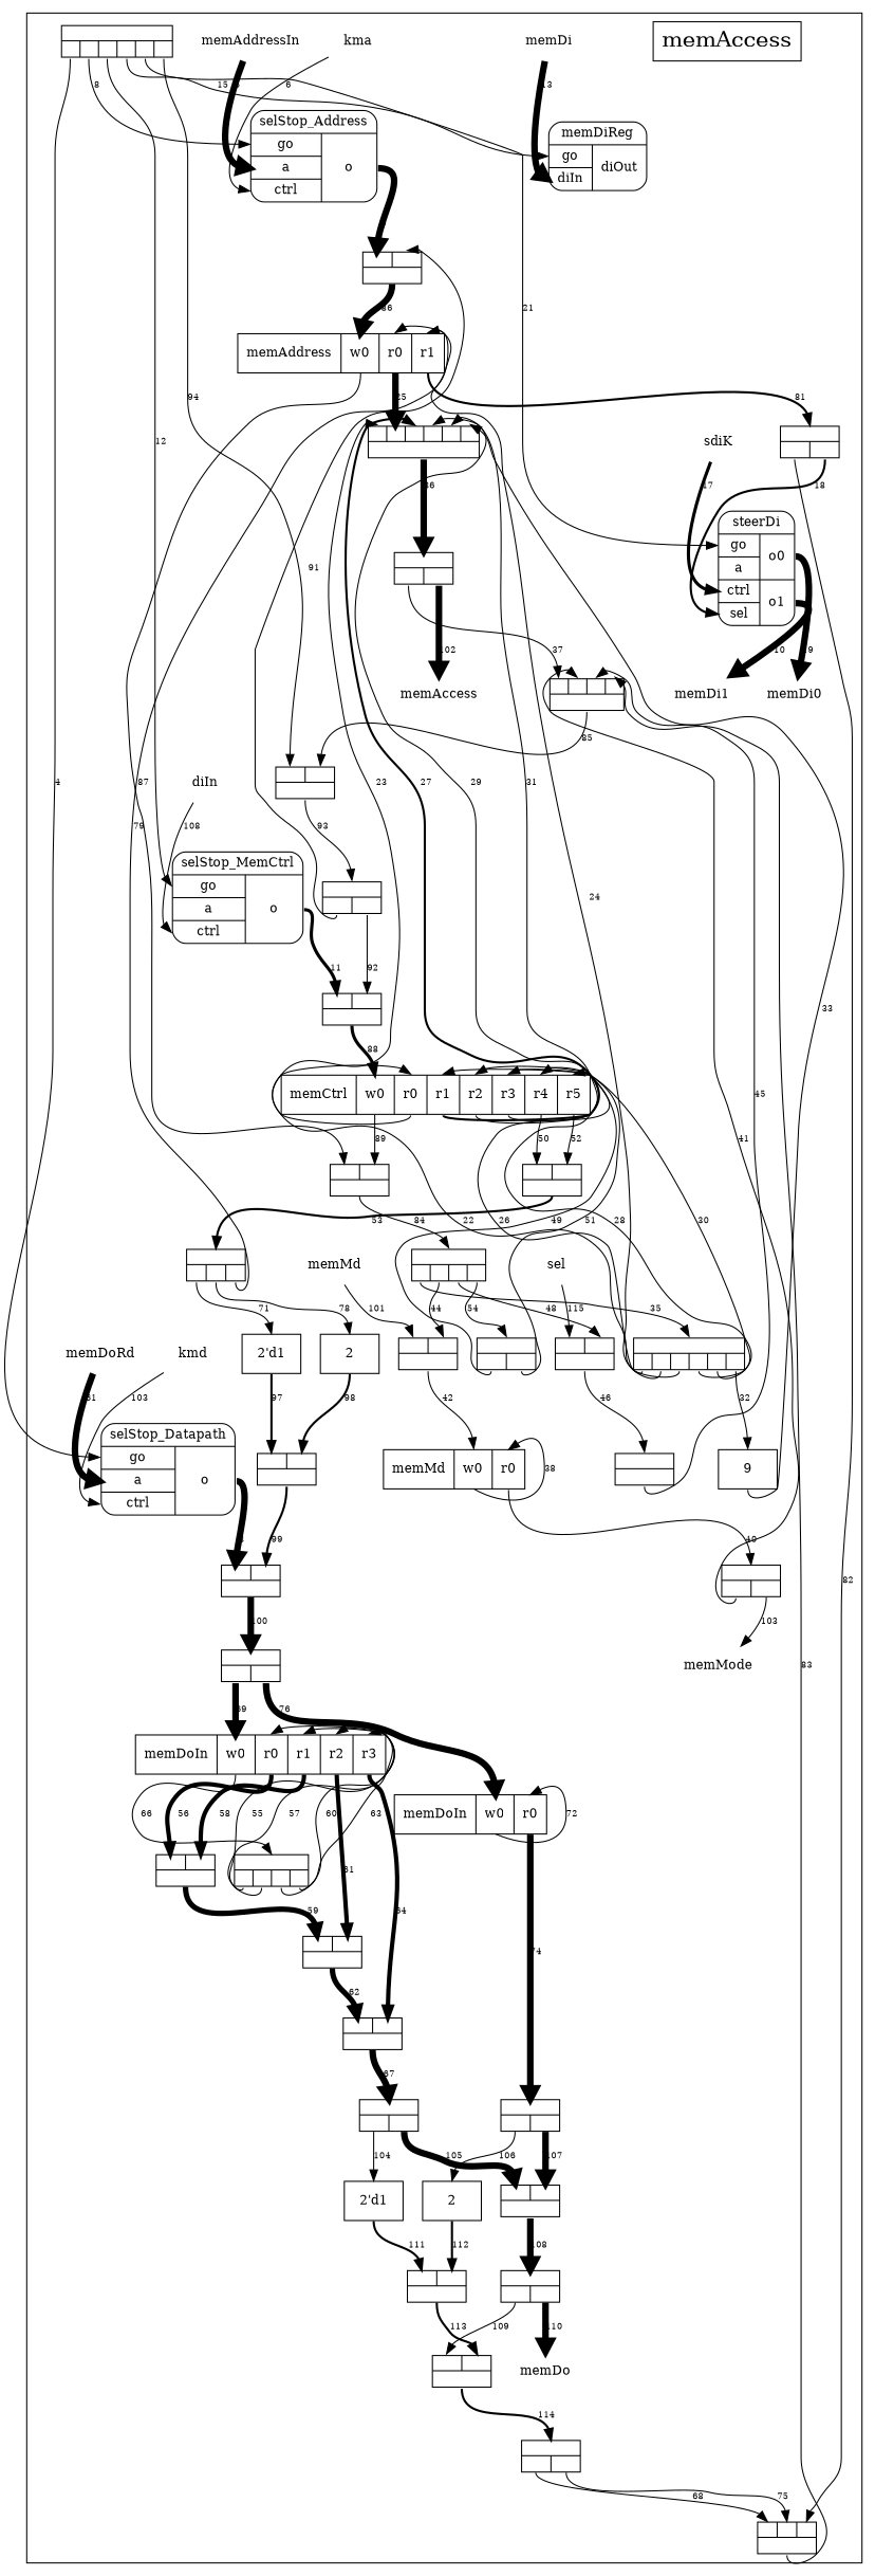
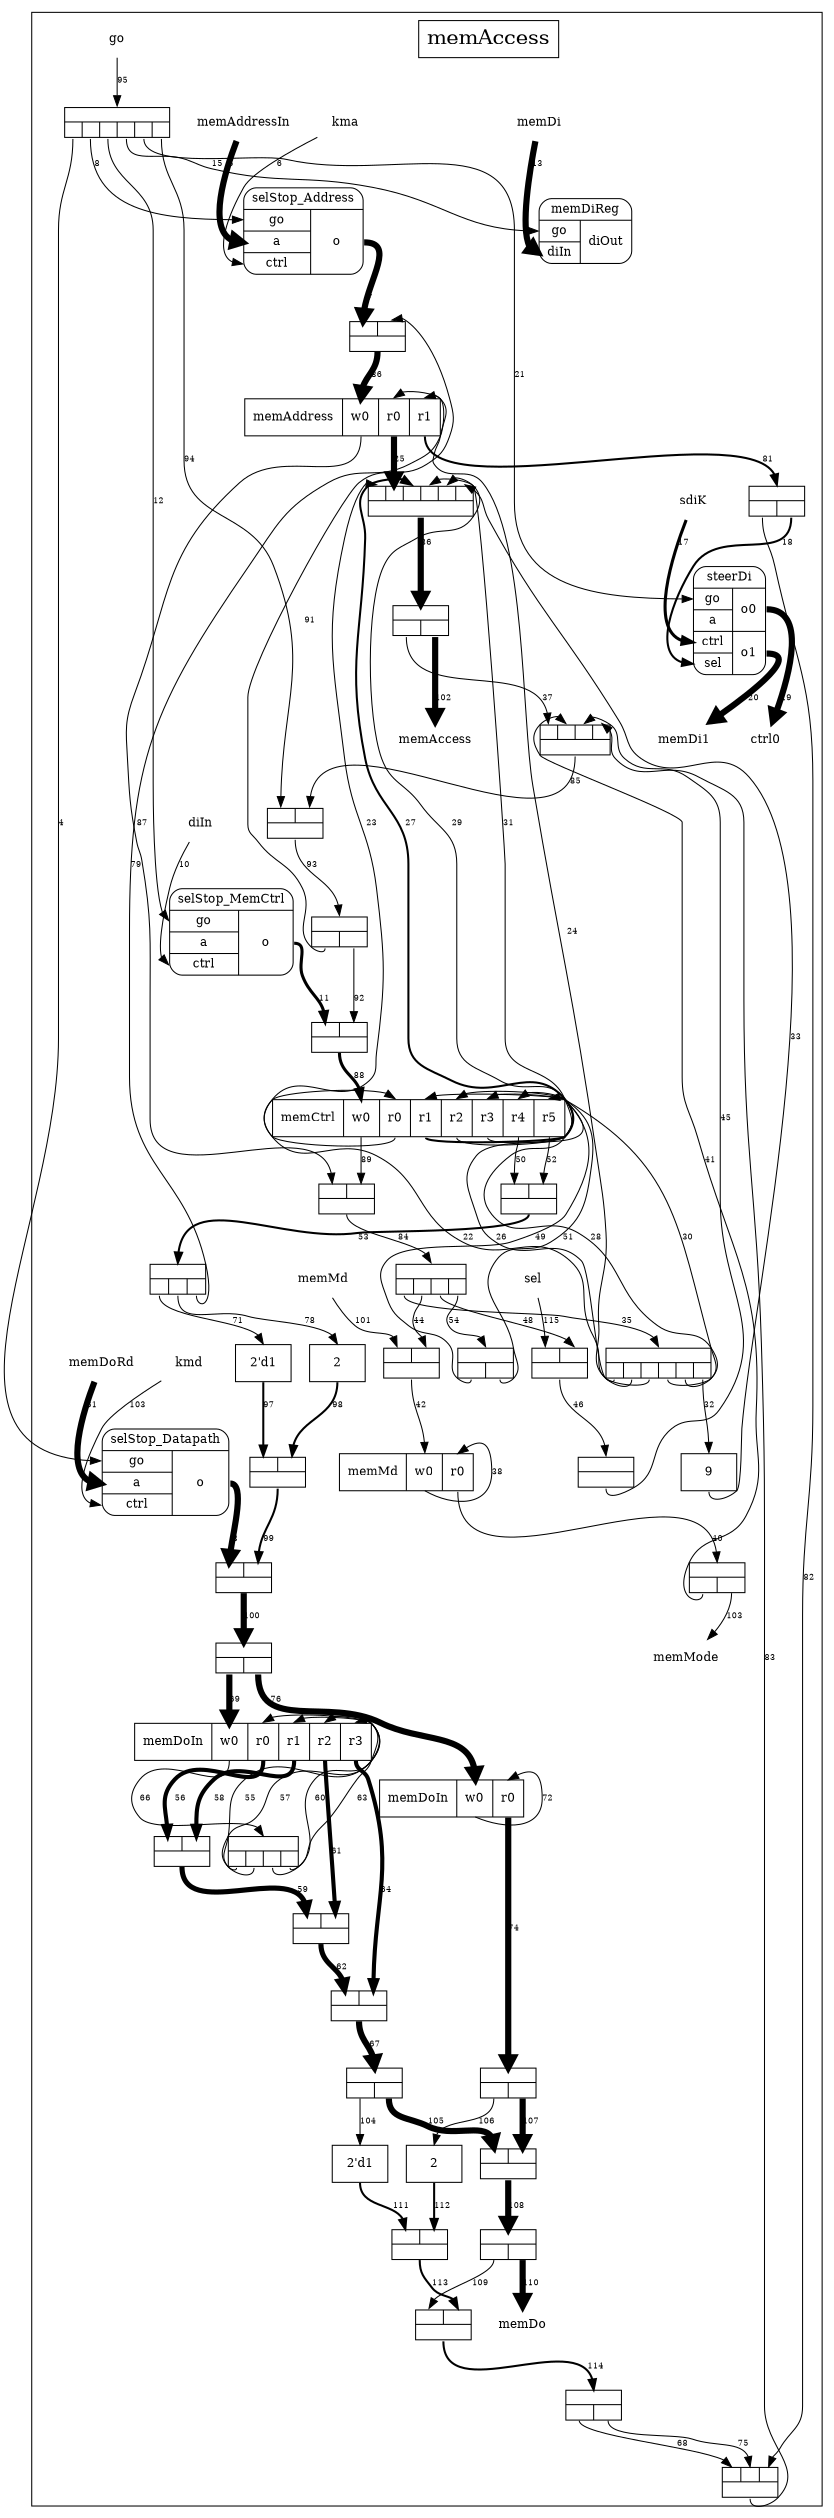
  digraph {
    fontname="DejaVu Serif"
    node [fontname="DejaVu Serif" fontsize=2 shape=record nojustify=true]
    edge [arrowhead=normal fontname="DejaVu Serif" fontsize=8 headport="i0:n" labelfontname=Helvetica labelfontsize=8 penwidth=1 tailport="o:s" weight=1]
    n1 [fontsize=20 label=memAccess shape=box nojustify=""]
+   n2 [fontsize=12 label=go portref=0 shape=none style=bold nojustify=""]
    n3 [compref=38 height=0.4 label="{{<i>}|{<o0>|<o1>|<o2>|<o3>|<o4>|<o5>}}"]
    n4 [fontsize=12 label=memAddressIn portref=1 shape=none style=bold nojustify=""]
    n5 [compref=2 fontsize=12 label="{selStop_Address|{{<go>go|<a>a|<ctrl>ctrl}|{<o>o}}}" shape=Mrecord]
    n6 [compref=3 fontsize=12 label="{selStop_MemCtrl|{{<go>go|<a>a|<ctrl>ctrl}|{<o>o}}}" shape=Mrecord]
    n7 [fontsize=12 label=memDoRd portref=3 shape=none style=bold nojustify=""]
    n8 [compref=1 fontsize=12 label="{selStop_Datapath|{{<go>go|<a>a|<ctrl>ctrl}|{<o>o}}}" shape=Mrecord]
    n9 [fontsize=12 label=memMd portref=4 shape=none style=bold nojustify=""]
    n10 [compref=49 height=0.4 label="{{<i0>|<i1>}|{<o>}}"]
-   n11 [fontsize=12 label=memDi0 portref=5 shape=none style=bold nojustify=""]
+   n11 [fontsize=12 label=ctrl0 portref=5 shape=none style=bold nojustify=""]
    n12 [fontsize=12 label=memDi1 portref=6 shape=none style=bold nojustify=""]
    n13 [fontsize=12 label=sdiK portref=7 shape=none style=bold nojustify=""]
    n14 [compref=5 fontsize=12 label="{steerDi|{{<go>go|<a>a|<ctrl>ctrl|<sel>sel}|{<o0>o0|<o1>o1}}}" shape=Mrecord]
    n15 [fontsize=12 label=kma portref=8 shape=none style=bold nojustify=""]
    n16 [fontsize=12 label=diIn portref=9 shape=none style=bold nojustify=""]
    n17 [fontsize=12 label=kmd portref=10 shape=none style=bold nojustify=""]
    n18 [fontsize=12 label=memAccess portref=11 shape=none style=bold nojustify=""]
    n19 [fontsize=12 label=memMode portref=12 shape=none style=bold nojustify=""]
    n20 [fontsize=12 label=memDo portref=13 shape=none style=bold nojustify=""]
    n21 [fontsize=12 label=memDi portref=14 shape=none style=bold nojustify=""]
    n22 [compref=4 fontsize=12 label="{memDiReg|{{<go>go|<diIn>diIn}|{<diOut>diOut}}}" shape=Mrecord]
    n23 [fontsize=12 label=sel portref=15 shape=none style=bold nojustify=""]
    n24 [compref=61 height=0.4 label="{{<i0>|<i1>}|{<o>}}"]
    n25 [compref=44 height=0.4 label="{{<i0>|<i1>}|{<o>}}"]
    n26 [compref=48 height=0.4 label="{{<i0>|<i1>}|{<o>}}"]
    n27 [compref=47 height=0.4 label="{{<i0>|<i1>}|{<o>}}"]
    n28 [compref=6 fontsize=12 label=9]
    n29 [compref=7 height=0.4 label="{{<i0>|<i1>|<i2>|<i3>|<i4>|<i5>}|{<o>}}"]
    n30 [compref=50 height=0.4 label="{{<i>}|{<o0>|<o1>}}"]
    n31 [compref=8 height=0.4 label="{{<i>}|{<o0>|<o1>|<o2>|<o3>|<o4>|<o5>}}"]
    n32 [compref=32 fontsize=12 label="memAddress|<w0>w0|<r0>r0|<r1>r1" nojustify=""]
    n33 [compref=33 fontsize=12 label="memCtrl|<w0>w0|<r0>r0|<r1>r1|<r2>r2|<r3>r3|<r4>r4|<r5>r5" nojustify=""]
    n34 [compref=11 fontsize=12 label="memMd|<w0>w0|<r0>r0" nojustify=""]
    n35 [compref=51 height=0.4 label="{{<i>}|{<o0>|<o1>}}"]
    n36 [compref=13 height=0.4 label="{{<i>}|{<o0>}}"]
    n37 [compref=31 height=0.4 label="{{<i0>|<i1>|<i2>|<i3>}|{<o>}}"]
    n38 [compref=15 height=0.4 label="{{<i0>|<i1>}|{<o>}}"]
    n39 [compref=28 height=0.4 label="{{<i>}|{<o0>|<o1>|<o2>}}"]
    n40 [compref=16 height=0.4 label="{{<i>}|{<o0>|<o1>}}"]
    n41 [compref=17 height=0.4 label="{{<i0>|<i1>}|{<o>}}"]
    n42 [compref=18 height=0.4 label="{{<i0>|<i1>}|{<o>}}"]
    n43 [compref=19 height=0.4 label="{{<i0>|<i1>}|{<o>}}"]
    n44 [compref=52 height=0.4 label="{{<i>}|{<o0>|<o1>}}"]
    n45 [compref=20 height=0.4 label="{{<i>}|{<o0>|<o1>|<o2>|<o3>}}"]
    n46 [compref=22 fontsize=12 label="memDoIn|<w0>w0|<r0>r0|<r1>r1|<r2>r2|<r3>r3" nojustify=""]
    n47 [compref=25 fontsize=12 label="memDoIn|<w0>w0|<r0>r0" nojustify=""]
    n48 [compref=53 height=0.4 label="{{<i>}|{<o0>|<o1>}}"]
    n49 [compref=41 fontsize=12 label="2'd1"]
    n50 [compref=42 fontsize=12 label=2]
    n51 [compref=29 height=0.4 label="{{<i0>|<i1>|<i2>}|{<o>}}"]
    n52 [compref=30 height=0.4 label="{{<i>}|{<o0>|<o1>|<o2>|<o3>}}"]
    n53 [compref=37 height=0.4 label="{{<i0>|<i1>}|{<o>}}"]
    n54 [compref=34 height=0.4 label="{{<i0>|<i1>}|{<o>}}"]
    n55 [compref=39 height=0.4 label="{{<i>}|{<o0>|<o1>}}"]
    n56 [compref=35 height=0.4 label="{{<i>}|{<o0>|<o1>}}"]
    n57 [compref=43 height=0.4 label="{{<i0>|<i1>}|{<o>}}"]
    n58 [compref=45 height=0.4 label="{{<i>}|{<o0>|<o1>}}"]
    n59 [compref=54 height=0.4 label="{{<i0>|<i1>}|{<o>}}"]
    n60 [compref=56 fontsize=12 label="2'd1"]
    n61 [compref=57 fontsize=12 label=2]
    n62 [compref=55 height=0.4 label="{{<i>}|{<o0>|<o1>}}"]
    n63 [compref=59 height=0.4 label="{{<i0>|<i1>}|{<o>}}"]
    n64 [compref=58 height=0.4 label="{{<i0>|<i1>}|{<o>}}"]
    n65 [compref=60 height=0.4 label="{{<i>}|{<o0>|<o1>}}"]
    subgraph cluster_1 {
      n1
+     n2
      n3
      n4
      n5
      n6
      n7
      n8
      n9
      n10
      n11
      n12
      n13
      n14
      n15
      n16
      n17
      n18
      n19
      n20
      n21
      n22
      n23
      n24
      n25
      n26
      n27
      n28
      n29
      n30
      n31
      n32
      n33
      n34
      n35
      n36
      n37
      n38
      n39
      n40
      n41
      n42
      n43
      n44
      n45
      n46
      n47
      n48
      n49
      n50
      n51
      n52
      n53
      n54
      n55
      n56
      n57
      n58
      n59
      n60
      n61
      n62
      n63
      n64
      n65
    }
+   n2 -> n3 [headport="i:n" label=95 linkref=95]
    n3 -> n5 [headport="go:w" label=8 linkref=8 tailport="o1:s"]
    n3 -> n6 [headport="go:w" label=12 linkref=12 tailport="o2:s"]
    n3 -> n8 [headport="go:w" label=4 linkref=4 tailport="o0:s"]
    n3 -> n14 [headport="go:w" label=21 linkref=21 tailport="o4:s"]
    n3 -> n22 [headport="go:w" label=15 linkref=15 tailport="o3:s"]
    n3 -> n53 [label=94 linkref=94 tailport="o5:s"]
    n4 -> n5 [headport="a:w" label=5 linkref=5 penwidth=6 weight=6]
    n5 -> n26 [label=7 linkref=7 penwidth=6 tailport="o:e" weight=6]
    n6 -> n27 [label=11 linkref=11 penwidth=3 tailport="o:e" weight=3]
    n7 -> n8 [headport="a:w" label=61 linkref=1 penwidth=6 weight=6]
    n8 -> n25 [label=3 linkref=3 penwidth=6 tailport="o:e" weight=6]
    n9 -> n10 [label=101 linkref=101]
    n10 -> n34 [headport="w0:n" label=42 linkref=42]
    n13 -> n14 [headport="ctrl:w" label=17 linkref=17 penwidth=3 weight=3]
    n14 -> n11 [label=19 linkref=19 penwidth=6 tailport="o0:e" weight=6]
-   n14 -> n12 [label=10 linkref=20 penwidth=6 tailport="o1:e" weight=6]
+   n14 -> n12 [label=20 linkref=20 penwidth=6 tailport="o1:e" weight=6]
    n15 -> n5 [headport="ctrl:w" label=6 linkref=6]
-   n16 -> n6 [headport="ctrl:w" label=108 linkref=10]
+   n16 -> n6 [headport="ctrl:w" label=10 linkref=10]
    n17 -> n8 [headport="ctrl:w" label=103 linkref=2]
    n21 -> n22 [headport="diIn:w" label=13 linkref=13 penwidth=6 weight=6]
    n23 -> n24 [label=115 linkref=115]
    n24 -> n36 [headport="i:n" label=46 linkref=46]
    n25 -> n58 [headport="i:n" label=100 linkref=100 penwidth=6 weight=6]
    n26 -> n32 [headport="w0:n" label=86 linkref=86 penwidth=6 weight=6]
    n27 -> n33 [headport="w0:n" label=88 linkref=88 penwidth=3 weight=3]
    n28 -> n29 [headport="i5:n" label=33 linkref=33 tailport=s]
    n29 -> n30 [headport="i:n" label=36 linkref=36 penwidth=6 weight=6]
    n30 -> n18 [label=102 linkref=102 penwidth=6 tailport="o1:s" weight=6]
    n30 -> n37 [label=37 linkref=37 tailport="o0:s"]
    n31 -> n28 [headport=n label=32 linkref=32 tailport="o5:s"]
    n31 -> n32 [headport="r0:n" label=24 linkref=24 tailport="o1:s"]
    n31 -> n33 [headport="r0:n" label=22 linkref=22 tailport="o0:s"]
    n31 -> n33 [headport="r1:n" label=26 linkref=26 tailport="o2:s"]
    n31 -> n33 [headport="r2:n" label=28 linkref=28 tailport="o3:s"]
    n31 -> n33 [headport="r3:n" label=30 linkref=30 tailport="o4:s"]
    n32 -> n29 [headport="i1:n" label=25 linkref=25 penwidth=6 tailport="r0:s" weight=6]
    n32 -> n54 [label=87 linkref=87 tailport="w0:s"]
    n32 -> n55 [headport="i:n" label=81 linkref=81 penwidth=2 tailport="r1:s" weight=2]
    n33 -> n29 [label=23 linkref=23 tailport="r0:s"]
    n33 -> n29 [headport="i2:n" label=27 linkref=27 penwidth=2 tailport="r1:s" weight=2]
    n33 -> n29 [headport="i3:n" label=29 linkref=29 tailport="r2:s"]
    n33 -> n29 [headport="i4:n" label=31 linkref=31 tailport="r3:s"]
    n33 -> n38 [label=50 linkref=50 tailport="r4:s"]
    n33 -> n38 [headport="i1:n" label=52 linkref=52 tailport="r5:s"]
    n33 -> n54 [headport="i1:n" label=89 linkref=89 tailport="w0:s"]
    n34 -> n34 [headport="r0:n" label=38 linkref=38 tailport="w0:s"]
    n34 -> n35 [headport="i:n" label=40 linkref=40 tailport="r0:s"]
    n35 -> n19 [label=103 linkref=103 tailport="o1:s"]
    n35 -> n37 [headport="i1:n" label=41 linkref=41 tailport="o0:s"]
    n36 -> n37 [headport="i2:n" label=45 linkref=45 tailport="o0:s"]
    n37 -> n53 [headport="i1:n" label=85 linkref=85]
    n38 -> n39 [headport="i:n" label=53 linkref=53 penwidth=2 weight=2]
    n39 -> n32 [headport="r1:n" label=79 linkref=79 tailport="o2:s"]
    n39 -> n49 [headport=n label=71 linkref=71 tailport="o0:s"]
    n39 -> n50 [headport=n label=78 linkref=78 tailport="o1:s"]
    n40 -> n33 [headport="r4:n" label=49 linkref=49 tailport="o0:s"]
    n40 -> n33 [headport="r5:n" label=51 linkref=51 tailport="o1:s"]
    n41 -> n42 [label=59 linkref=59 penwidth=5 weight=5]
    n42 -> n43 [label=62 linkref=62 penwidth=5 weight=5]
    n43 -> n44 [headport="i:n" label=67 linkref=67 penwidth=6 weight=6]
    n44 -> n59 [label=105 linkref=105 penwidth=6 tailport="o1:s" weight=6]
    n44 -> n60 [headport=n label=104 linkref=104 tailport="o0:s"]
    n45 -> n46 [headport="r0:n" label=55 linkref=55 tailport="o0:s"]
    n45 -> n46 [headport="r1:n" label=57 linkref=57 tailport="o1:s"]
    n45 -> n46 [headport="r2:n" label=60 linkref=60 tailport="o2:s"]
    n45 -> n46 [headport="r3:n" label=63 linkref=63 tailport="o3:s"]
    n46 -> n41 [label=56 linkref=56 penwidth=4 tailport="r0:s" weight=4]
    n46 -> n41 [headport="i1:n" label=58 linkref=58 penwidth=4 tailport="r1:s" weight=4]
    n46 -> n42 [headport="i1:n" label=61 linkref=61 penwidth=4 tailport="r2:s" weight=4]
    n46 -> n43 [headport="i1:n" label=64 linkref=64 penwidth=4 tailport="r3:s" weight=4]
    n46 -> n45 [headport="i:n" label=66 linkref=66 tailport="w0:s"]
    n47 -> n47 [headport="r0:n" label=72 linkref=72 tailport="w0:s"]
    n47 -> n48 [headport="i:n" label=74 linkref=74 penwidth=6 tailport="r0:s" weight=6]
    n48 -> n59 [headport="i1:n" label=107 linkref=107 penwidth=6 tailport="o1:s" weight=6]
    n48 -> n61 [headport=n label=106 linkref=106 tailport="o0:s"]
    n49 -> n57 [label=97 linkref=97 penwidth=2 tailport=s weight=2]
    n50 -> n57 [headport="i1:n" label=98 linkref=98 penwidth=2 tailport=s weight=2]
    n51 -> n37 [headport="i3:n" label=83 linkref=83]
    n52 -> n10 [headport="i1:n" label=44 linkref=44 tailport="o1:s"]
    n52 -> n24 [headport="i1:n" label=48 linkref=48 tailport="o2:s"]
    n52 -> n31 [headport="i:n" label=35 linkref=35 tailport="o0:s"]
    n52 -> n40 [headport="i:n" label=54 linkref=54 tailport="o3:s"]
    n53 -> n56 [headport="i:n" label=93 linkref=93]
    n54 -> n52 [headport="i:n" label=84 linkref=84]
    n55 -> n14 [headport="sel:w" label=18 linkref=18 penwidth=2 tailport="o1:s" weight=2]
    n55 -> n51 [headport="i2:n" label=82 linkref=82 tailport="o0:s"]
    n56 -> n26 [headport="i1:n" label=91 linkref=91 tailport="o0:s"]
    n56 -> n27 [headport="i1:n" label=92 linkref=92 tailport="o1:s"]
    n57 -> n25 [headport="i1:n" label=99 linkref=99 penwidth=2 weight=2]
    n58 -> n46 [headport="w0:n" label=69 linkref=69 penwidth=6 tailport="o0:s" weight=6]
    n58 -> n47 [headport="w0:n" label=76 linkref=76 penwidth=6 tailport="o1:s" weight=6]
    n59 -> n62 [headport="i:n" label=108 linkref=108 penwidth=6 weight=6]
    n60 -> n64 [label=111 linkref=111 penwidth=2 tailport=s weight=2]
    n61 -> n64 [headport="i1:n" label=112 linkref=112 penwidth=2 tailport=s weight=2]
    n62 -> n20 [label=110 linkref=110 penwidth=6 tailport="o1:s" weight=6]
    n62 -> n63 [label=109 linkref=109 tailport="o0:s"]
    n63 -> n65 [headport="i:n" label=114 linkref=114 penwidth=2 weight=2]
    n64 -> n63 [headport="i1:n" label=113 linkref=113 penwidth=2 weight=2]
    n65 -> n51 [label=68 linkref=68 tailport="o0:s"]
    n65 -> n51 [headport="i1:n" label=75 linkref=75 tailport="o1:s"]
  }
